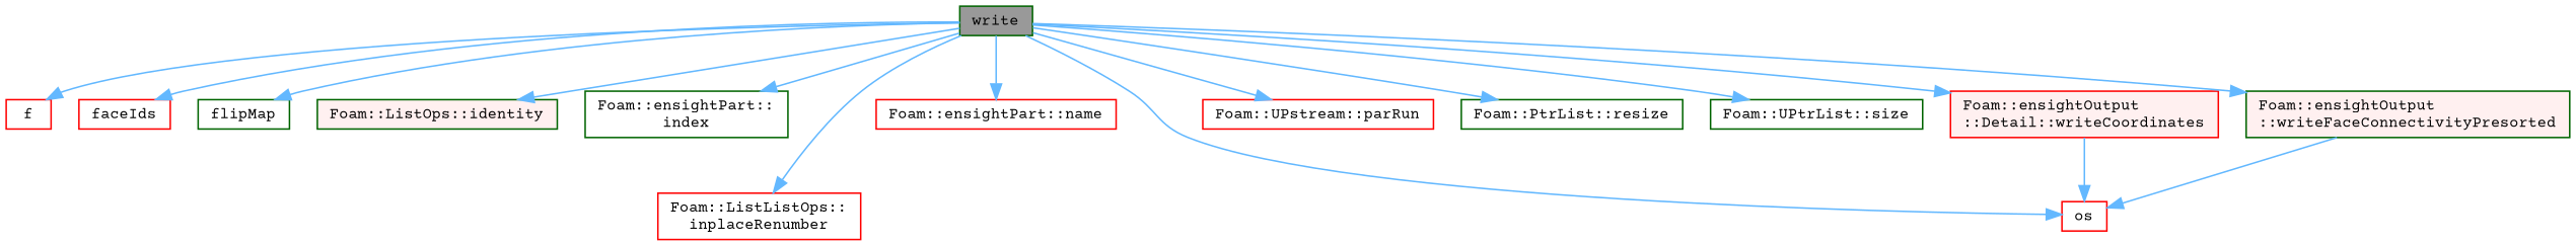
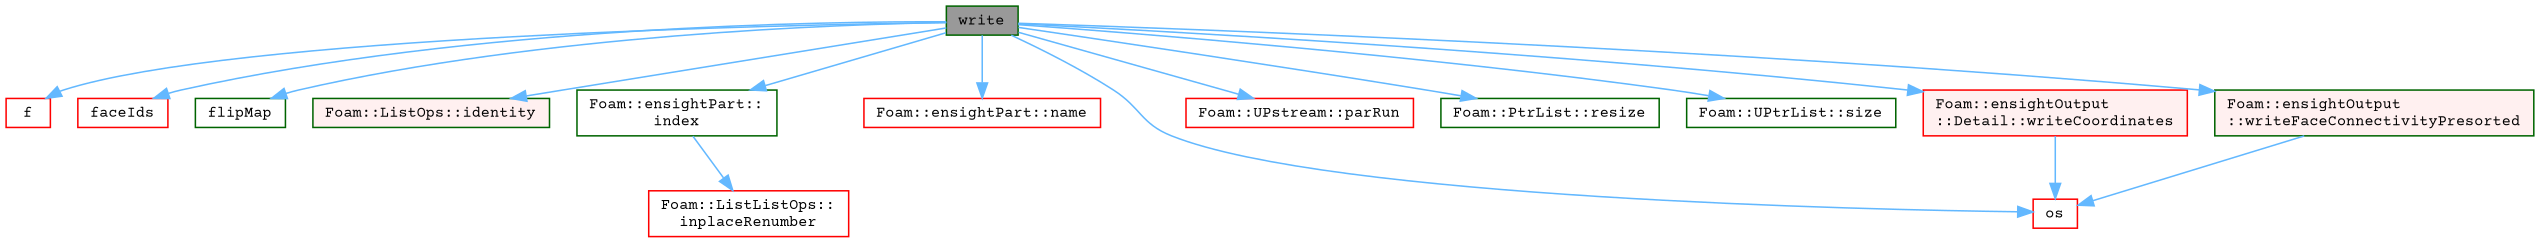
  digraph {
    fontname="Courier Prime"
    rankdir=TB
    node [color=darkgreen fillcolor=white fontname="Courier Prime" fontsize=10 shape=box style=filled]
    edge [color=steelblue1 fontname="Courier Prime" fontsize=10 labelfontname=Helvetica labelfontsize=10 style=solid]
    n1 [fillcolor=grey60 fontcolor=black height=0.2 label=write width=0.4]
    n2 [color=red height=0.2 label=f width=0.4]
    n3 [color=red height=0.2 label=faceIds width=0.4]
    n4 [height=0.2 label=flipMap width=0.4]
    n5 [fillcolor="#FFF0F0" height=0.2 label="Foam::ListOps::identity" width=0.4]
    n6 [height=0.2 label="Foam::ensightPart::\lindex" width=0.4]
    n7 [color=red height=0.2 label="Foam::ListListOps::\linplaceRenumber" width=0.4]
    n8 [color=red height=0.2 label="Foam::ensightPart::name" width=0.4]
    n9 [color=red height=0.2 label=os width=0.4]
    n10 [color=red height=0.2 label="Foam::UPstream::parRun" width=0.4]
    n11 [height=0.2 label="Foam::PtrList::resize" width=0.4]
    n12 [height=0.2 label="Foam::UPtrList::size" width=0.4]
    n13 [color=red fillcolor="#FFF0F0" height=0.2 label="Foam::ensightOutput\l::Detail::writeCoordinates" width=0.4]
    n14 [fillcolor="#FFF0F0" height=0.2 label="Foam::ensightOutput\l::writeFaceConnectivityPresorted" width=0.4]
    n1 -> n2
    n1 -> n3
    n1 -> n4
    n1 -> n5
    n1 -> n6
-   n1 -> n7
+   n6 -> n7
    n1 -> n8
    n1 -> n9
    n1 -> n10
    n1 -> n11
    n1 -> n12
    n1 -> n13
    n1 -> n14
    n13 -> n9
    n14 -> n9
  }
